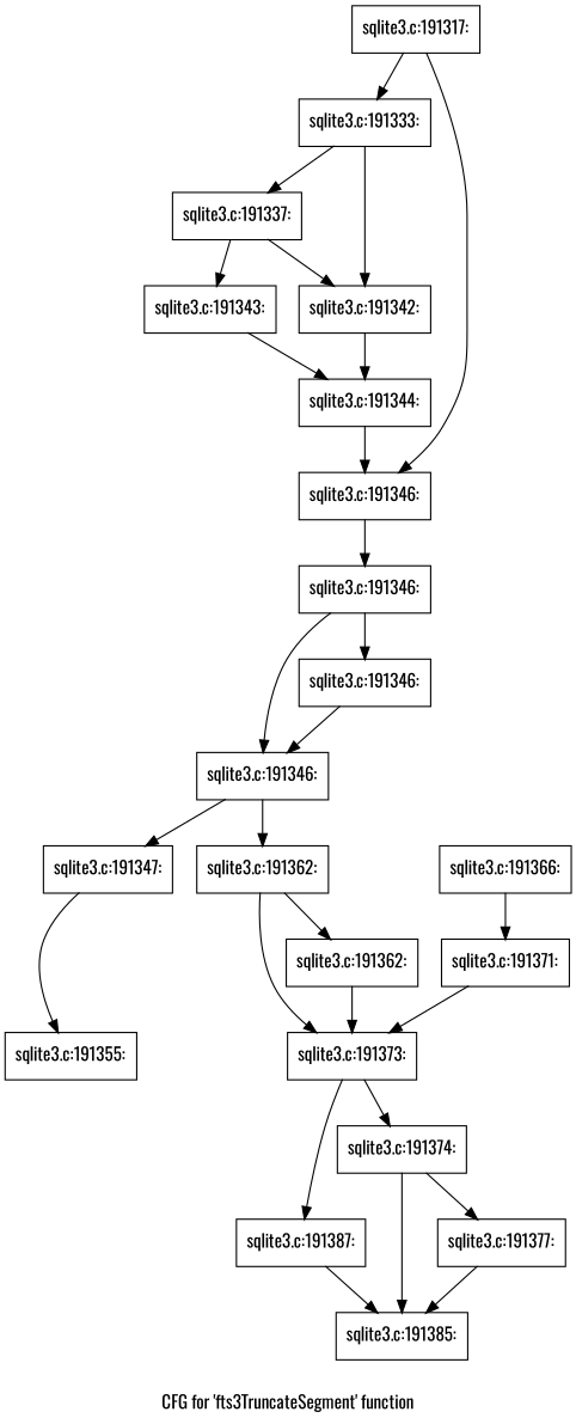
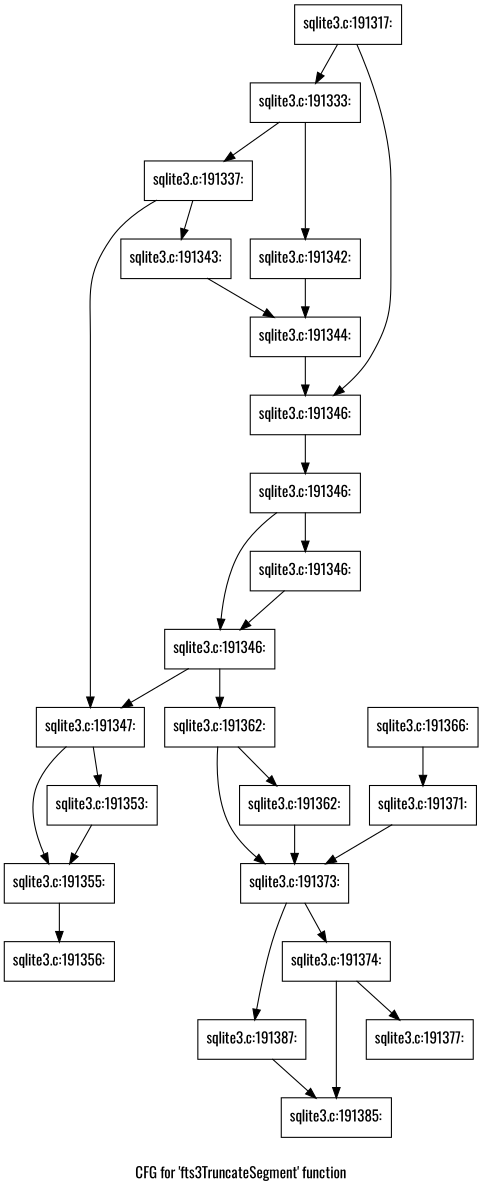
  digraph {
    fontname=Oswald
    label="CFG for 'fts3TruncateSegment' function"
    node [fontname=Oswald shape=record]
    edge [fontname=Oswald]
    n1 [label="{sqlite3.c:191317:}"]
    n2 [label="{sqlite3.c:191333:}"]
    n3 [label="{sqlite3.c:191346:}"]
    n4 [label="{sqlite3.c:191337:}"]
    n5 [label="{sqlite3.c:191342:}"]
    n6 [label="{sqlite3.c:191346:}"]
    n7 [label="{sqlite3.c:191343:}"]
    n8 [label="{sqlite3.c:191344:}"]
    n9 [label="{sqlite3.c:191346:}"]
    n10 [label="{sqlite3.c:191346:}"]
    n11 [label="{sqlite3.c:191347:}"]
    n12 [label="{sqlite3.c:191362:}"]
+   n13 [label="{sqlite3.c:191353:}"]
    n14 [label="{sqlite3.c:191355:}"]
    n15 [label="{sqlite3.c:191362:}"]
    n16 [label="{sqlite3.c:191373:}"]
+   n17 [label="{sqlite3.c:191356:}"]
    n18 [label="{sqlite3.c:191374:}"]
    n19 [label="{sqlite3.c:191387:}"]
    n20 [label="{sqlite3.c:191377:}"]
    n21 [label="{sqlite3.c:191385:}"]
    n22 [label="{sqlite3.c:191366:}"]
    n23 [label="{sqlite3.c:191371:}"]
    n1 -> n2
    n1 -> n3
    n2 -> n4
    n2 -> n5
    n3 -> n6
-   n4 -> n5
+   n4 -> n11
    n4 -> n7
    n5 -> n8
    n6 -> n9
    n6 -> n10
    n7 -> n8
    n8 -> n3
    n9 -> n10
    n10 -> n11
    n10 -> n12
+   n11 -> n13
    n11 -> n14
    n12 -> n15
    n12 -> n16
+   n13 -> n14
+   n14 -> n17
    n15 -> n16
    n16 -> n18
    n16 -> n19
    n18 -> n20
    n18 -> n21
    n19 -> n21
-   n20 -> n21
    n22 -> n23
    n23 -> n16
  }
